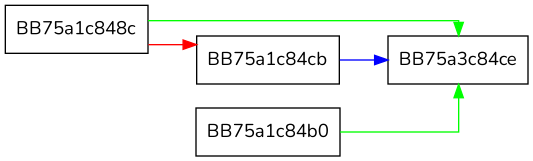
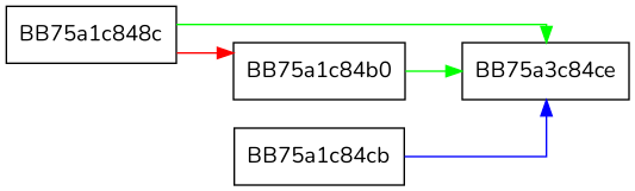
  digraph {
    fontname=Nunito
    rankdir=LR
    splines=ortho
    node [fontname=Nunito shape=box]
    edge [color=green fontname=Nunito]
    n1 [label=BB75a3c84ce]
    BB75a1c848c
    BB75a1c84b0
    BB75a1c84cb
    BB75a1c848c -> n1
-   BB75a1c848c -> BB75a1c84cb [color=red]
+   BB75a1c848c -> BB75a1c84b0 [color=red]
    BB75a1c84b0 -> n1
    BB75a1c84cb -> n1 [color=blue]
  }
